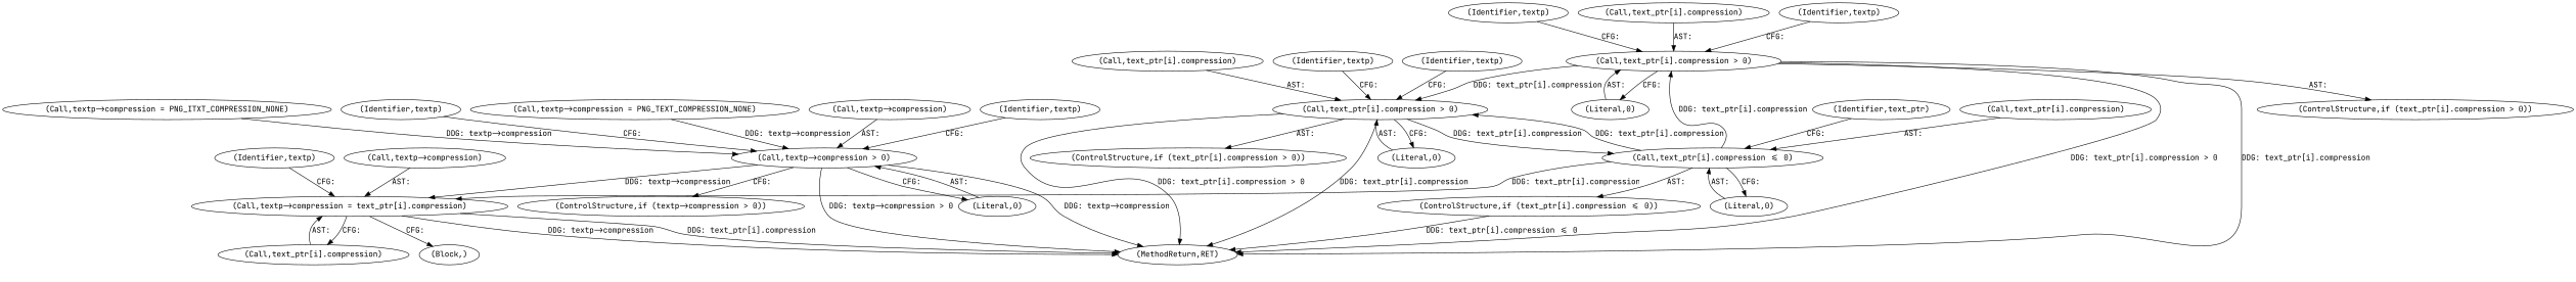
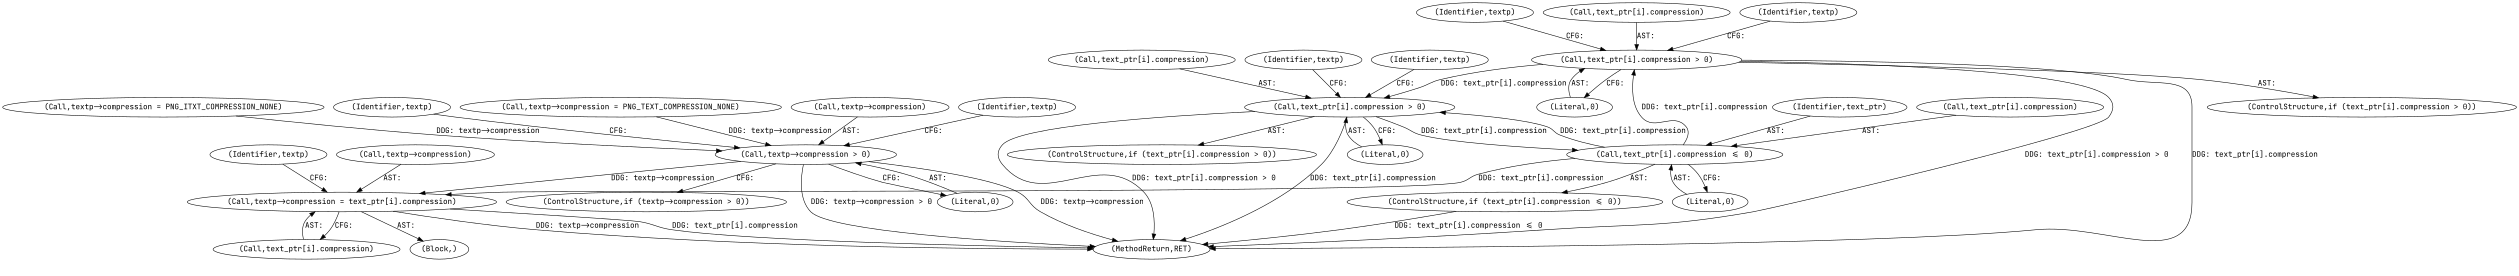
  digraph {
    fontname="JetBrains Mono"
    node [fontname="JetBrains Mono"]
    edge [fontname="JetBrains Mono"]
    n1 [label="(Call,text_ptr[i].compression > 0)"]
    n2 [label="(Call,text_ptr[i].compression > 0)"]
    n3 [label="(MethodReturn,RET)"]
    n4 [label="(Literal,0)"]
    n5 [label="(ControlStructure,if (text_ptr[i].compression > 0))"]
    n6 [label="(Call,text_ptr[i].compression <= 0)"]
    n7 [label="(ControlStructure,if (text_ptr[i].compression > 0))"]
    n8 [label="(Literal,0)"]
    n9 [label="(Call,textp->compression = text_ptr[i].compression)"]
    n10 [label="(Literal,0)"]
    n11 [label="(ControlStructure,if (text_ptr[i].compression <= 0))"]
    n12 [label="(Block,)"]
    n13 [label="(Call,text_ptr[i].compression)"]
    n14 [label="(Call,textp->compression > 0)"]
    n15 [label="(ControlStructure,if (textp->compression > 0))"]
    n16 [label="(Literal,0)"]
    n17 [label="(Call,text_ptr[i].compression)"]
    n18 [label="(Identifier,textp)"]
    n19 [label="(Identifier,textp)"]
    n20 [label="(Identifier,text_ptr)"]
    n21 [label="(Call,text_ptr[i].compression)"]
    n22 [label="(Call,textp->compression)"]
    n23 [label="(Identifier,textp)"]
    n24 [label="(Identifier,textp)"]
    n25 [label="(Identifier,textp)"]
    n26 [label="(Call,textp->compression = PNG_TEXT_COMPRESSION_NONE)"]
    n27 [label="(Call,textp->compression)"]
    n28 [label="(Call,text_ptr[i].compression)"]
    n29 [label="(Identifier,textp)"]
    n30 [label="(Identifier,textp)"]
    n31 [label="(Call,textp->compression = PNG_ITXT_COMPRESSION_NONE)"]
    n1 -> n2 [label="DDG: text_ptr[i].compression"]
    n1 -> n3 [label="DDG: text_ptr[i].compression"]
    n1 -> n3 [label="DDG: text_ptr[i].compression > 0"]
    n1 -> n4 [label="CFG: "]
    n1 -> n5 [label="AST: "]
    n2 -> n3 [label="DDG: text_ptr[i].compression > 0"]
    n2 -> n3 [label="DDG: text_ptr[i].compression"]
    n2 -> n6 [label="DDG: text_ptr[i].compression"]
    n2 -> n7 [label="AST: "]
    n2 -> n8 [label="CFG: "]
    n4 -> n1 [label="AST: "]
    n6 -> n1 [label="DDG: text_ptr[i].compression"]
    n6 -> n2 [label="DDG: text_ptr[i].compression"]
    n6 -> n9 [label="DDG: text_ptr[i].compression"]
    n6 -> n10 [label="CFG: "]
    n6 -> n11 [label="AST: "]
    n8 -> n2 [label="AST: "]
    n9 -> n3 [label="DDG: textp->compression"]
    n9 -> n3 [label="DDG: text_ptr[i].compression"]
-   n9 -> n12 [label="CFG: "]
+   n9 -> n12 [label="AST: "]
    n9 -> n13 [label="CFG: "]
    n10 -> n6 [label="AST: "]
    n11 -> n3 [label="DDG: text_ptr[i].compression <= 0"]
    n13 -> n9 [label="AST: "]
    n14 -> n3 [label="DDG: textp->compression > 0"]
    n14 -> n3 [label="DDG: textp->compression"]
    n14 -> n9 [label="DDG: textp->compression"]
    n14 -> n15 [label="CFG: "]
    n14 -> n16 [label="CFG: "]
    n16 -> n14 [label="AST: "]
    n17 -> n2 [label="AST: "]
    n18 -> n14 [label="CFG: "]
    n19 -> n2 [label="CFG: "]
-   n20 -> n6 [label="CFG: "]
+   n20 -> n6 [label="AST: "]
    n21 -> n6 [label="AST: "]
    n22 -> n9 [label="AST: "]
    n23 -> n2 [label="CFG: "]
    n24 -> n9 [label="CFG: "]
    n25 -> n1 [label="CFG: "]
    n26 -> n14 [label="DDG: textp->compression"]
    n27 -> n14 [label="AST: "]
    n28 -> n1 [label="AST: "]
    n29 -> n1 [label="CFG: "]
    n30 -> n14 [label="CFG: "]
    n31 -> n14 [label="DDG: textp->compression"]
  }
